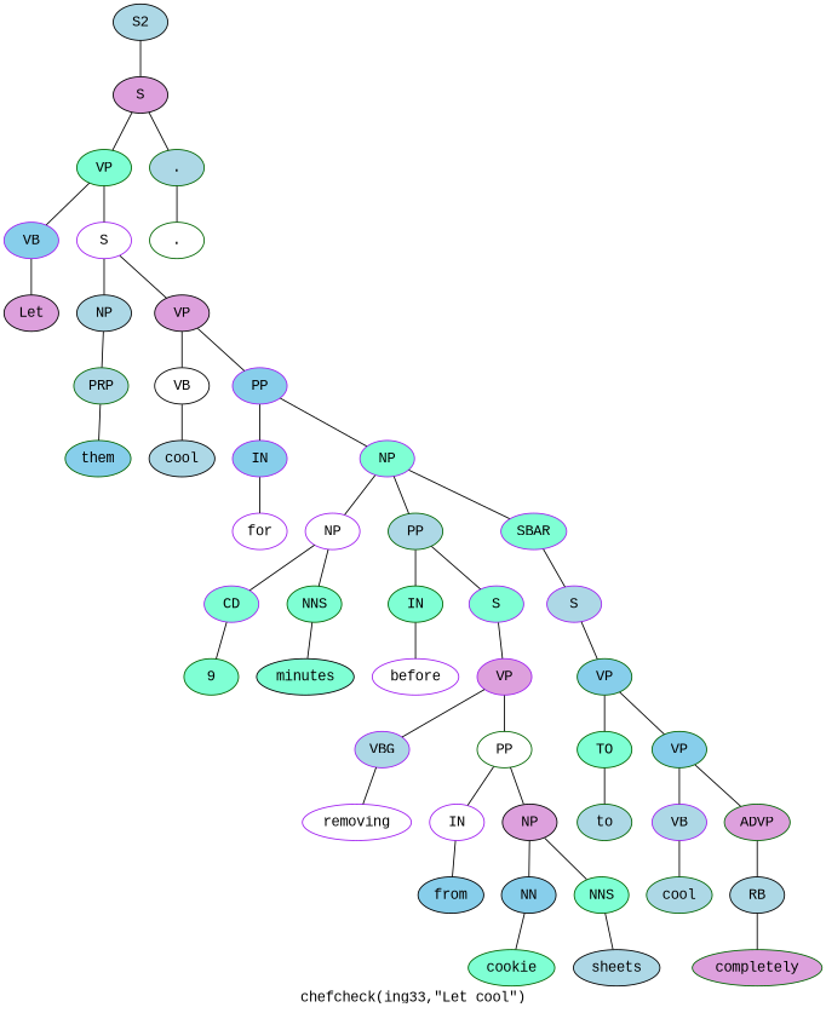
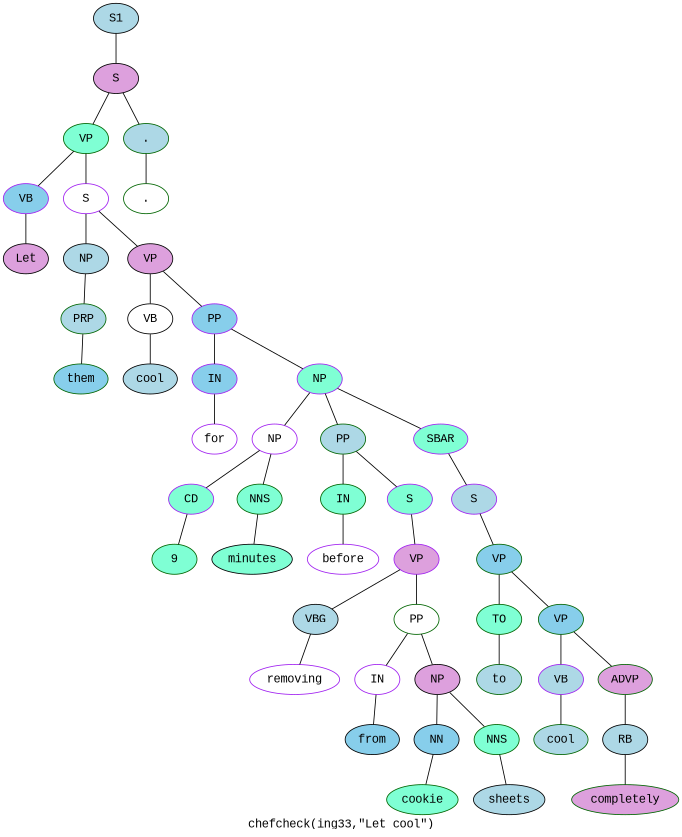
  graph {
    fontname="Liberation Mono"
    label="chefcheck(ing33,\"Let cool\")"
    node [color=darkgreen fillcolor=lightblue fontname="Liberation Mono" style=filled]
    edge [fontname="Liberation Mono"]
-   n1 [color=black label=S2]
+   n1 [color=black label=S1]
    n2 [color=black fillcolor=plum label=S]
    n3 [fillcolor=aquamarine label=VP]
    n4 [label="."]
    n5 [color=purple fillcolor=skyblue label=VB]
    n6 [color=purple fillcolor=white label=S]
    n7 [fillcolor=white label="."]
    n8 [color=black fillcolor=plum label=Let]
    n9 [color=black label=NP]
    n10 [color=black fillcolor=plum label=VP]
    n11 [label=PRP]
    n12 [color=black fillcolor=white label=VB]
    n13 [color=purple fillcolor=skyblue label=PP]
    n14 [fillcolor=skyblue label=them]
    n15 [color=black label=cool]
    n16 [color=purple fillcolor=skyblue label=IN]
    n17 [color=purple fillcolor=aquamarine label=NP]
    n18 [color=purple fillcolor=white label=for]
    n19 [color=purple fillcolor=white label=NP]
    n20 [label=PP]
    n21 [color=purple fillcolor=aquamarine label=SBAR]
    n22 [color=purple fillcolor=aquamarine label=CD]
    n23 [fillcolor=aquamarine label=NNS]
    n24 [fillcolor=aquamarine label=IN]
    n25 [color=purple fillcolor=aquamarine label=S]
    n26 [color=purple label=S]
    n27 [fillcolor=aquamarine label=9]
    n28 [color=black fillcolor=aquamarine label=minutes]
    n29 [color=purple fillcolor=white label=before]
    n30 [color=purple fillcolor=plum label=VP]
-   n31 [color=purple label=VBG]
+   n31 [color=black label=VBG]
    n32 [fillcolor=white label=PP]
    n33 [color=purple fillcolor=white label=removing]
    n34 [color=purple fillcolor=white label=IN]
    n35 [color=black fillcolor=plum label=NP]
    n36 [color=black fillcolor=skyblue label=from]
    n37 [color=black fillcolor=skyblue label=NN]
    n38 [fillcolor=aquamarine label=NNS]
    n39 [fillcolor=aquamarine label=cookie]
    n40 [color=black label=sheets]
    n41 [fillcolor=skyblue label=VP]
    n42 [fillcolor=aquamarine label=TO]
    n43 [fillcolor=skyblue label=VP]
    n44 [label=to]
    n45 [color=purple label=VB]
    n46 [fillcolor=plum label=ADVP]
    n47 [label=cool]
    n48 [color=black label=RB]
    n49 [fillcolor=plum label=completely]
    n1 -- n2
    n2 -- n3
    n2 -- n4
    n3 -- n5
    n3 -- n6
    n4 -- n7
    n5 -- n8
    n6 -- n9
    n6 -- n10
    n9 -- n11
    n10 -- n12
    n10 -- n13
    n11 -- n14
    n12 -- n15
    n13 -- n16
    n13 -- n17
    n16 -- n18
    n17 -- n19
    n17 -- n20
    n17 -- n21
    n19 -- n22
    n19 -- n23
    n20 -- n24
    n20 -- n25
    n21 -- n26
    n22 -- n27
    n23 -- n28
    n24 -- n29
    n25 -- n30
    n26 -- n41
    n30 -- n31
    n30 -- n32
    n31 -- n33
    n32 -- n34
    n32 -- n35
    n34 -- n36
    n35 -- n37
    n35 -- n38
    n37 -- n39
    n38 -- n40
    n41 -- n42
    n41 -- n43
    n42 -- n44
    n43 -- n45
    n43 -- n46
    n45 -- n47
    n46 -- n48
    n48 -- n49
  }
